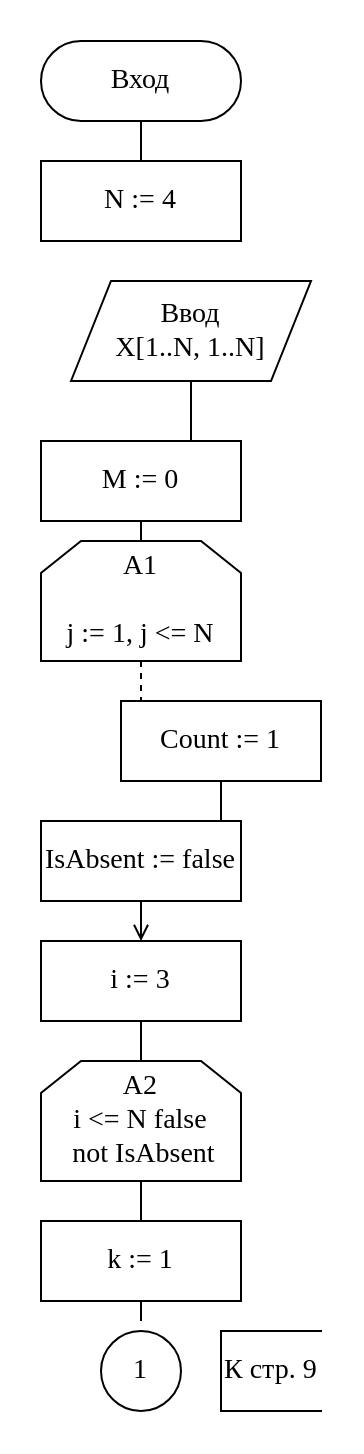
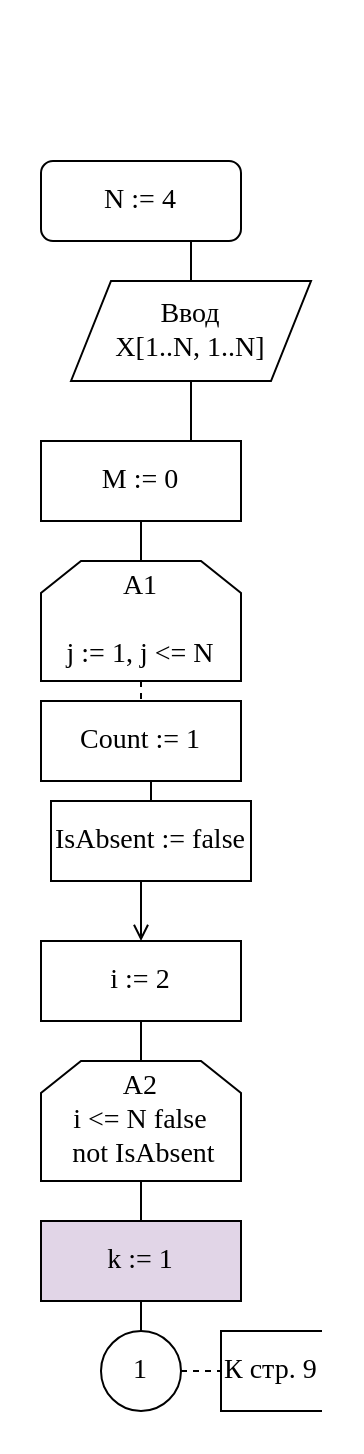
  <mxCell id="0" />
  <mxCell id="1" parent="0" />
- <mxCell id="2" style="edgeStyle=orthogonalEdgeStyle;rounded=0;orthogonalLoop=1;jettySize=auto;html=1;exitX=0.5;exitY=1;exitDx=0;exitDy=0;entryX=0.5;entryY=0;entryDx=0;entryDy=0;endArrow=none;endFill=0;" parent="1" source="3" target="10" edge="1"><mxGeometry relative="1" as="geometry" /></mxCell>
- <mxCell id="3" value="Вход" style="rounded=1;whiteSpace=wrap;html=1;arcSize=50;fontFamily=Times New Roman;fontSize=14;" parent="1" vertex="1"><mxGeometry x="20" width="100" height="40" as="geometry" y="20" /></mxCell>
  <mxCell id="4" style="edgeStyle=orthogonalEdgeStyle;rounded=0;orthogonalLoop=1;jettySize=auto;html=1;exitX=0.5;exitY=1;exitDx=0;exitDy=0;entryX=0.5;entryY=0;entryDx=0;entryDy=0;endArrow=none;endFill=0;" parent="1" source="5" target="12" edge="1"><mxGeometry relative="1" as="geometry" /></mxCell>
  <mxCell id="5" value="Ввод&lt;br&gt;X[1..N, 1..N]" style="shape=parallelogram;perimeter=parallelogramPerimeter;whiteSpace=wrap;html=1;fixedSize=1;fontFamily=Times New Roman;fontSize=14;" parent="1" vertex="1"><mxGeometry x="35" y="140" width="120" height="50" as="geometry" /></mxCell>
  <mxCell id="6" value="1" style="ellipse;whiteSpace=wrap;html=1;aspect=fixed;fontFamily=Times New Roman;fontSize=14;" parent="1" vertex="1"><mxGeometry x="50" y="665" width="40" height="40" as="geometry" /></mxCell>
  <mxCell id="7" value="К стр. 9" style="shape=partialRectangle;whiteSpace=wrap;html=1;bottom=1;right=1;left=1;top=0;fillColor=none;routingCenterX=-0.5;fontFamily=Times New Roman;fontSize=14;direction=north;flipH=1;align=left;" parent="1" vertex="1"><mxGeometry x="110" y="665" width="50" height="40" as="geometry" /></mxCell>
- <mxCell id="10" value="N := 4" style="rounded=0;whiteSpace=wrap;html=1;fontFamily=Times New Roman;fontSize=14;" parent="1" vertex="1"><mxGeometry x="20" y="80" width="100" height="40" as="geometry" /></mxCell>
+ <mxCell id="8" value="" style="endArrow=none;dashed=1;html=1;entryX=0.5;entryY=0;entryDx=0;entryDy=0;exitX=1;exitY=0.5;exitDx=0;exitDy=0;" parent="1" source="6" target="7" edge="1"><mxGeometry width="50" height="50" relative="1" as="geometry"><mxPoint x="40" y="765" as="sourcePoint" /><mxPoint x="90" y="715" as="targetPoint" /></mxGeometry></mxCell>
+ <mxCell id="9" style="edgeStyle=orthogonalEdgeStyle;rounded=0;orthogonalLoop=1;jettySize=auto;html=1;exitX=0.5;exitY=1;exitDx=0;exitDy=0;entryX=0.5;entryY=0;entryDx=0;entryDy=0;endArrow=none;endFill=0;" parent="1" source="10" target="5" edge="1"><mxGeometry relative="1" as="geometry" /></mxCell>
+ <mxCell id="10" value="N := 4" style="whiteSpace=wrap;html=1;fontFamily=Times New Roman;fontSize=14;rounded=1;" parent="1" vertex="1"><mxGeometry x="20" y="80" width="100" height="40" as="geometry" /></mxCell>
  <mxCell id="11" style="edgeStyle=orthogonalEdgeStyle;rounded=0;orthogonalLoop=1;jettySize=auto;html=1;exitX=0.5;exitY=1;exitDx=0;exitDy=0;entryX=0.5;entryY=0;entryDx=0;entryDy=0;endArrow=none;endFill=0;dashed=1;" parent="1" source="12" target="14" edge="1"><mxGeometry relative="1" as="geometry" /></mxCell>
- <mxCell id="12" value="A1&lt;br&gt;&lt;br&gt;j := 1, j &amp;lt;= N" style="shape=loopLimit;whiteSpace=wrap;html=1;fontFamily=Times New Roman;fontSize=14;" parent="1" vertex="1"><mxGeometry x="20" y="270" width="100" height="60" as="geometry" /></mxCell>
+ <mxCell id="12" value="A1&lt;br&gt;&lt;br&gt;j := 1, j &amp;lt;= N" style="shape=loopLimit;whiteSpace=wrap;html=1;fontFamily=Times New Roman;fontSize=14;" parent="1" vertex="1"><mxGeometry x="20" y="280" width="100" height="60" as="geometry" /></mxCell>
  <mxCell id="13" style="edgeStyle=orthogonalEdgeStyle;rounded=0;orthogonalLoop=1;jettySize=auto;html=1;exitX=0.5;exitY=1;exitDx=0;exitDy=0;entryX=0.5;entryY=0;entryDx=0;entryDy=0;endArrow=none;endFill=0;" parent="1" source="14" target="18" edge="1"><mxGeometry relative="1" as="geometry" /></mxCell>
- <mxCell id="14" value="Count := 1" style="rounded=0;whiteSpace=wrap;html=1;fontFamily=Times New Roman;fontSize=14;" parent="1" vertex="1"><mxGeometry x="60" y="350" width="100" height="40" as="geometry" /></mxCell>
- <mxCell id="15" style="edgeStyle=orthogonalEdgeStyle;rounded=0;orthogonalLoop=1;jettySize=auto;html=1;exitX=0.5;exitY=1;exitDx=0;exitDy=0;endArrow=none;endFill=0;" parent="1" source="16" target="22" edge="1"><mxGeometry relative="1" as="geometry" /></mxCell>
+ <mxCell id="14" value="Count := 1" style="rounded=0;whiteSpace=wrap;html=1;fontFamily=Times New Roman;fontSize=14;" parent="1" vertex="1"><mxGeometry x="20" y="350" width="100" height="40" as="geometry" /></mxCell>
+ <mxCell id="15" style="edgeStyle=orthogonalEdgeStyle;rounded=0;orthogonalLoop=1;jettySize=auto;html=1;exitX=0.5;exitY=1;exitDx=0;exitDy=0;entryX=0.5;entryY=0;entryDx=0;entryDy=0;endArrow=none;endFill=0;" parent="1" source="16" target="6" edge="1"><mxGeometry relative="1" as="geometry" /></mxCell>
  <mxCell id="16" value="A2&lt;br&gt;i &amp;lt;= N false&lt;br&gt;&amp;nbsp;not IsAbsent" style="shape=loopLimit;whiteSpace=wrap;html=1;fontFamily=Times New Roman;fontSize=14;" parent="1" vertex="1"><mxGeometry x="20" y="530" width="100" height="60" as="geometry" /></mxCell>
  <mxCell id="17" style="edgeStyle=orthogonalEdgeStyle;rounded=0;orthogonalLoop=1;jettySize=auto;html=1;exitX=0.5;exitY=1;exitDx=0;exitDy=0;entryX=0.5;entryY=0;entryDx=0;entryDy=0;endArrow=open;endFill=0;" parent="1" source="18" target="20" edge="1"><mxGeometry relative="1" as="geometry" /></mxCell>
- <mxCell id="18" value="IsAbsent := false" style="rounded=0;whiteSpace=wrap;html=1;fontFamily=Times New Roman;fontSize=14;" parent="1" vertex="1"><mxGeometry x="20" y="410" width="100" height="40" as="geometry" /></mxCell>
+ <mxCell id="18" value="IsAbsent := false" style="rounded=0;whiteSpace=wrap;html=1;fontFamily=Times New Roman;fontSize=14;" parent="1" vertex="1"><mxGeometry x="25" y="400" width="100" height="40" as="geometry" /></mxCell>
  <mxCell id="19" style="edgeStyle=orthogonalEdgeStyle;rounded=0;orthogonalLoop=1;jettySize=auto;html=1;exitX=0.5;exitY=1;exitDx=0;exitDy=0;entryX=0.5;entryY=0;entryDx=0;entryDy=0;endArrow=none;endFill=0;" parent="1" source="20" target="16" edge="1"><mxGeometry relative="1" as="geometry" /></mxCell>
- <mxCell id="20" value="i := 3" style="rounded=0;whiteSpace=wrap;html=1;fontFamily=Times New Roman;fontSize=14;" parent="1" vertex="1"><mxGeometry x="20" y="470" width="100" height="40" as="geometry" /></mxCell>
+ <mxCell id="20" value="i := 2" style="rounded=0;whiteSpace=wrap;html=1;fontFamily=Times New Roman;fontSize=14;" parent="1" vertex="1"><mxGeometry x="20" y="470" width="100" height="40" as="geometry" /></mxCell>
  <mxCell id="21" style="edgeStyle=orthogonalEdgeStyle;rounded=0;orthogonalLoop=1;jettySize=auto;html=1;exitX=0.5;exitY=1;exitDx=0;exitDy=0;fontFamily=Times New Roman;fontSize=14;endArrow=none;endFill=0;" parent="1" source="22" edge="1"><mxGeometry relative="1" as="geometry"><mxPoint x="70" y="660" as="targetPoint" /></mxGeometry></mxCell>
- <mxCell id="22" value="k := 1" style="rounded=0;whiteSpace=wrap;html=1;fontFamily=Times New Roman;fontSize=14;" parent="1" vertex="1"><mxGeometry x="20" y="610" width="100" height="40" as="geometry" /></mxCell>
+ <mxCell id="22" value="k := 1" style="rounded=0;whiteSpace=wrap;html=1;fontFamily=Times New Roman;fontSize=14;fillColor=#e1d5e7;" parent="1" vertex="1"><mxGeometry x="20" y="610" width="100" height="40" as="geometry" /></mxCell>
  <mxCell id="23" value="M := 0" style="rounded=0;whiteSpace=wrap;html=1;fontFamily=Times New Roman;fontSize=14;" parent="1" vertex="1"><mxGeometry x="20" y="220" width="100" height="40" as="geometry" /></mxCell>
